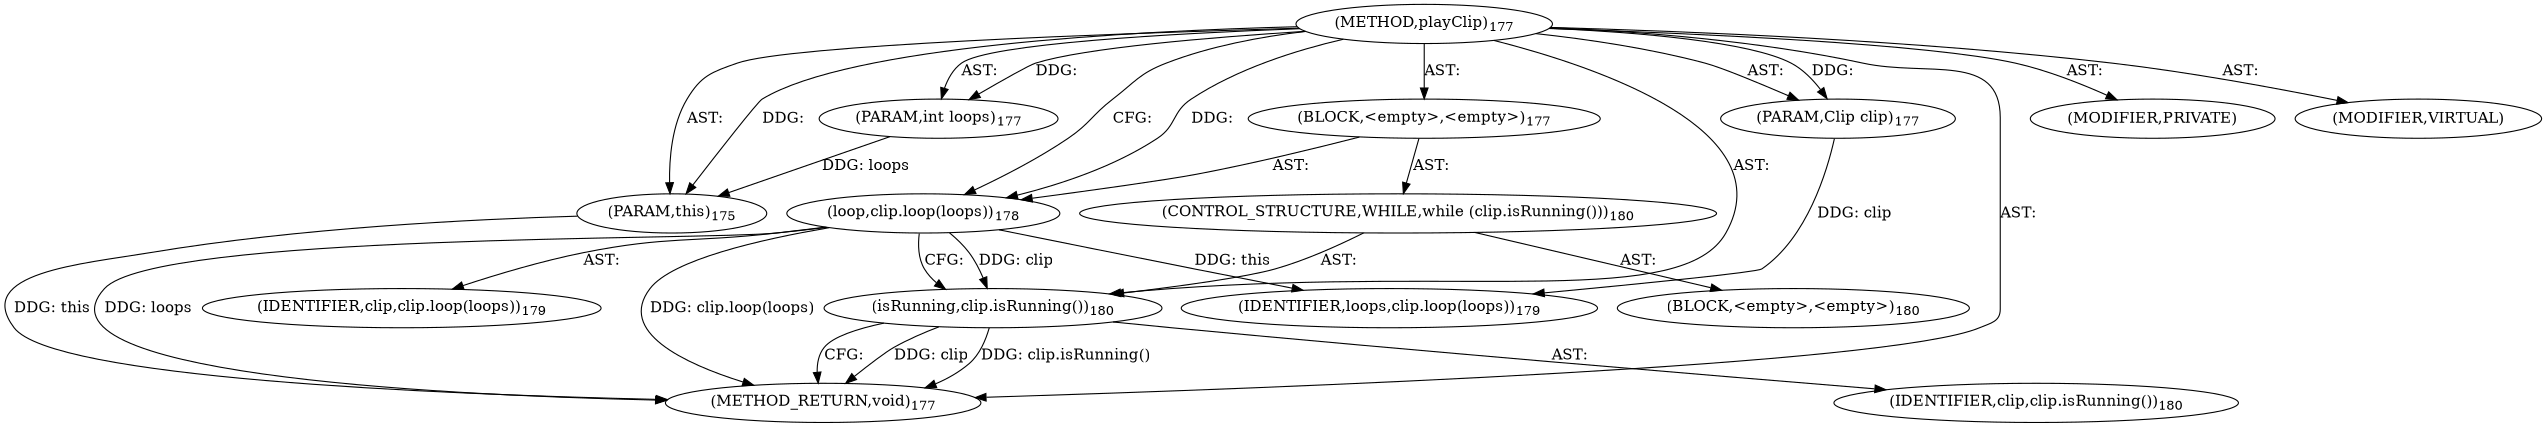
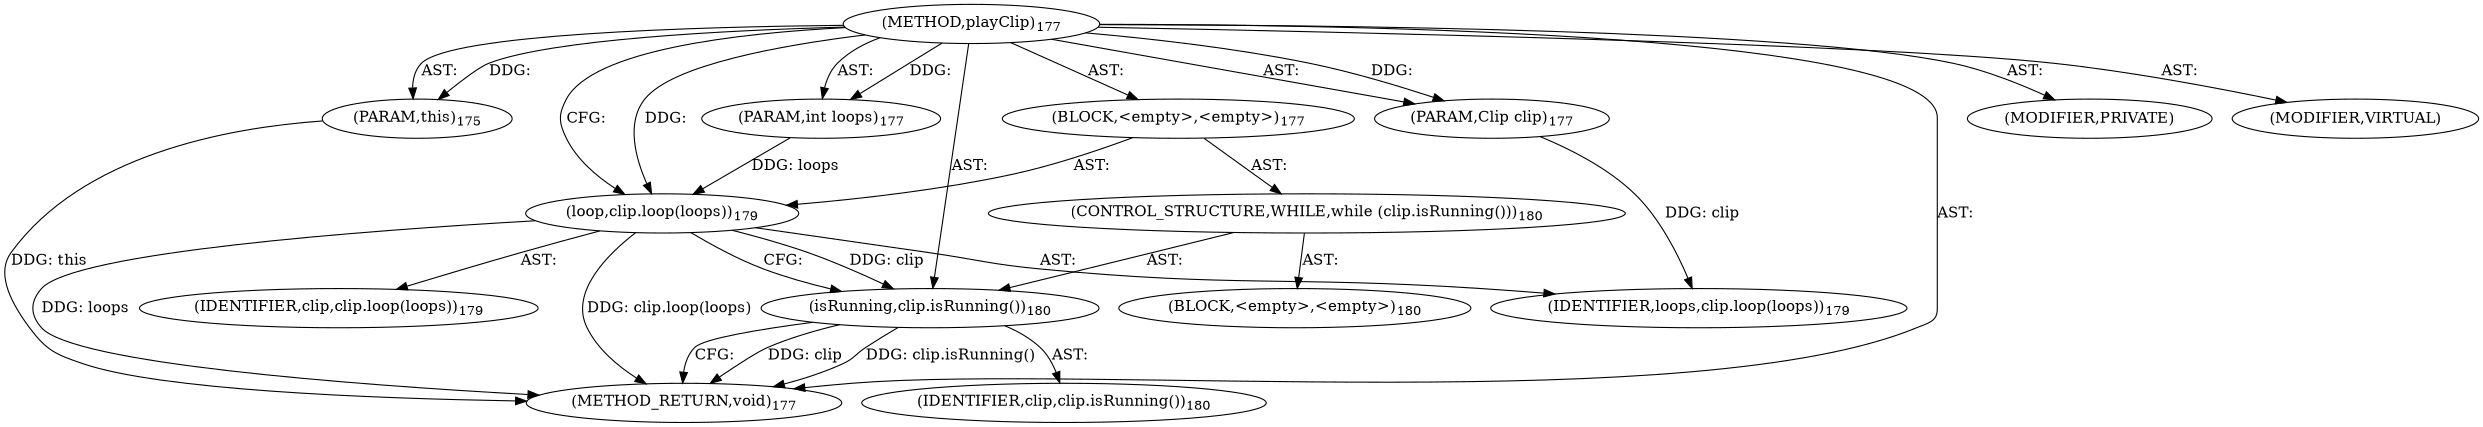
  digraph {
    n1 [label=<(METHOD,playClip)<SUB>177</SUB>>]
    n2 [label=<(PARAM,this)<SUB>175</SUB>>]
    n3 [label=<(PARAM,Clip clip)<SUB>177</SUB>>]
    n4 [label=<(PARAM,int loops)<SUB>177</SUB>>]
    n5 [label=<(BLOCK,&lt;empty&gt;,&lt;empty&gt;)<SUB>177</SUB>>]
-   n6 [label=<(loop,clip.loop(loops))<SUB>178</SUB>>]
+   n6 [label=<(loop,clip.loop(loops))<SUB>179</SUB>>]
    n7 [label=<(isRunning,clip.isRunning())<SUB>180</SUB>>]
    n8 [label=<(MODIFIER,PRIVATE)>]
    n9 [label=<(MODIFIER,VIRTUAL)>]
    n10 [label=<(METHOD_RETURN,void)<SUB>177</SUB>>]
    n11 [label=<(IDENTIFIER,loops,clip.loop(loops))<SUB>179</SUB>>]
    n12 [label=<(CONTROL_STRUCTURE,WHILE,while (clip.isRunning()))<SUB>180</SUB>>]
    n13 [label=<(IDENTIFIER,clip,clip.loop(loops))<SUB>179</SUB>>]
    n14 [label=<(IDENTIFIER,clip,clip.isRunning())<SUB>180</SUB>>]
    n15 [label=<(BLOCK,&lt;empty&gt;,&lt;empty&gt;)<SUB>180</SUB>>]
    n1 -> n2 [label="AST: "]
    n1 -> n2 [label="DDG: "]
    n1 -> n3 [label="AST: "]
    n1 -> n3 [label="DDG: "]
    n1 -> n4 [label="AST: "]
    n1 -> n4 [label="DDG: "]
    n1 -> n5 [label="AST: "]
    n1 -> n6 [label="CFG: "]
    n1 -> n6 [label="DDG: "]
    n1 -> n7 [label="AST: "]
    n1 -> n8 [label="AST: "]
    n1 -> n9 [label="AST: "]
    n1 -> n10 [label="AST: "]
    n2 -> n10 [label="DDG: this"]
    n3 -> n11 [label="DDG: clip"]
-   n4 -> n2 [label="DDG: loops"]
+   n4 -> n6 [label="DDG: loops"]
    n5 -> n6 [label="AST: "]
    n5 -> n12 [label="AST: "]
    n6 -> n7 [label="CFG: "]
    n6 -> n7 [label="DDG: clip"]
    n6 -> n10 [label="DDG: loops"]
    n6 -> n10 [label="DDG: clip.loop(loops)"]
-   n6 -> n11 [label="DDG: this"]
+   n6 -> n11 [label="AST: "]
    n6 -> n13 [label="AST: "]
    n7 -> n10 [label="CFG: "]
    n7 -> n10 [label="DDG: clip"]
    n7 -> n10 [label="DDG: clip.isRunning()"]
    n7 -> n14 [label="AST: "]
    n12 -> n7 [label="AST: "]
    n12 -> n15 [label="AST: "]
  }
